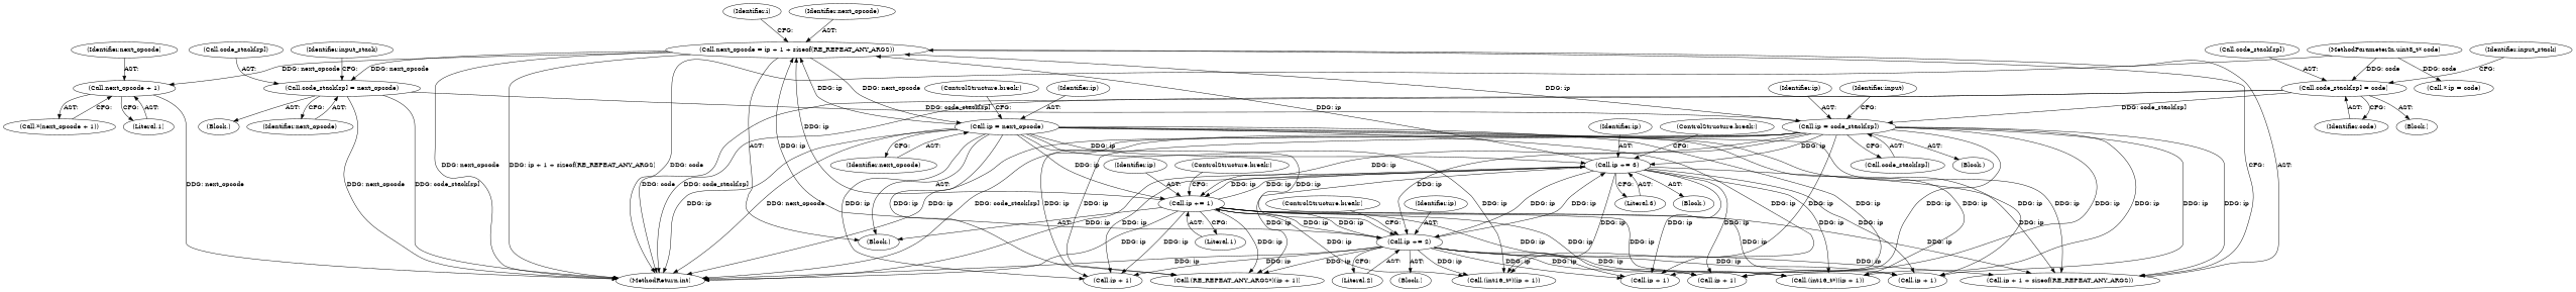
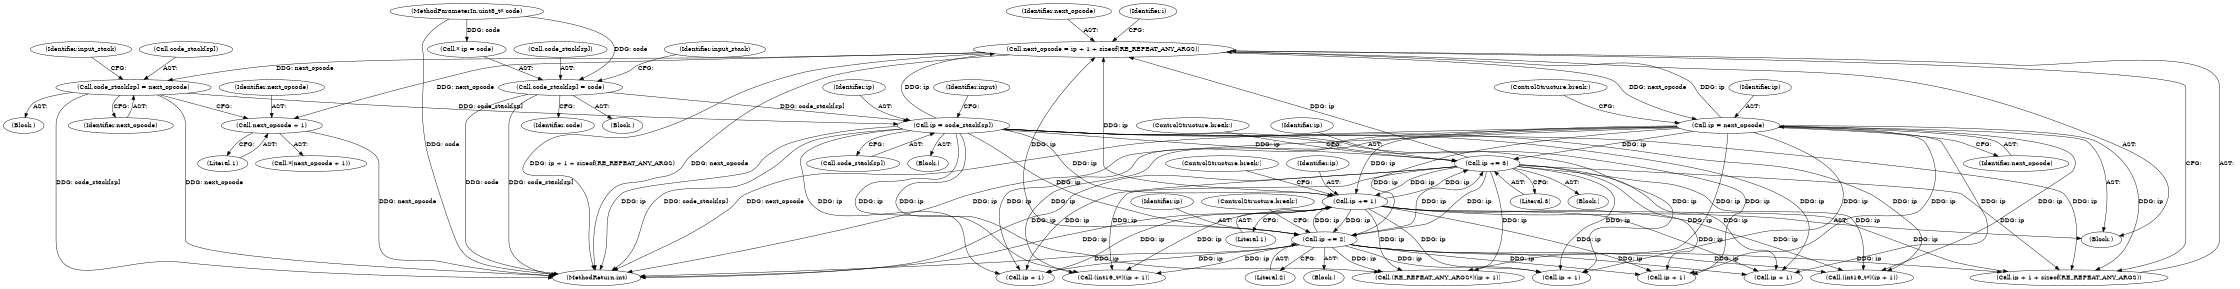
  digraph {
    n1 [label="(Call,next_opcode + 1)"]
    n2 [label="(MethodReturn,int)"]
    n3 [label="(Call,*(next_opcode + 1))"]
    n4 [label="(Literal,1)"]
    n5 [label="(Call,next_opcode = ip + 1 + sizeof(RE_REPEAT_ANY_ARGS))"]
    n6 [label="(Call,code_stack[sp] = next_opcode)"]
    n7 [label="(Call,ip = next_opcode)"]
    n8 [label="(Call,ip + 1 + sizeof(RE_REPEAT_ANY_ARGS))"]
    n9 [label="(Block,)"]
    n10 [label="(Call,ip = code_stack[sp])"]
    n11 [label="(Identifier,next_opcode)"]
    n12 [label="(Block,)"]
    n13 [label="(Call,ip += 3)"]
    n14 [label="(Call,ip += 1)"]
    n15 [label="(Call,ip += 2)"]
    n16 [label="(Call,ip + 1)"]
    n17 [label="(Call,(RE_REPEAT_ANY_ARGS*)(ip + 1))"]
    n18 [label="(Call,ip + 1)"]
    n19 [label="(Call,(int16_t*)(ip + 1))"]
    n20 [label="(Call,(int16_t*)(ip + 1))"]
    n21 [label="(Call,ip + 1)"]
    n22 [label="(Call,ip + 1)"]
    n23 [label="(Identifier,next_opcode)"]
    n24 [label="(Call,code_stack[sp])"]
    n25 [label="(Block,)"]
    n26 [label="(Literal,3)"]
    n27 [label="(Block,)"]
    n28 [label="(Literal,1)"]
    n29 [label="(Literal,2)"]
    n30 [label="(Block,)"]
    n31 [label="(Call,code_stack[sp] = code)"]
    n32 [label="(Identifier,code)"]
    n33 [label="(Block,)"]
    n34 [label="(MethodParameterIn,uint8_t* code)"]
    n35 [label="(Call,* ip = code)"]
    n36 [label="(ControlStructure,break;)"]
    n37 [label="(ControlStructure,break;)"]
    n38 [label="(Identifier,i)"]
    n39 [label="(Identifier,ip)"]
    n40 [label="(ControlStructure,break;)"]
    n41 [label="(Identifier,next_opcode)"]
    n42 [label="(Identifier,input_stack)"]
    n43 [label="(Identifier,next_opcode)"]
    n44 [label="(Call,code_stack[sp])"]
    n45 [label="(ControlStructure,break;)"]
    n46 [label="(Identifier,input_stack)"]
    n47 [label="(Identifier,ip)"]
    n48 [label="(Call,code_stack[sp])"]
    n49 [label="(Identifier,input)"]
    n50 [label="(Identifier,ip)"]
    n51 [label="(Identifier,ip)"]
    n52 [label="(Identifier,ip)"]
    n1 -> n2 [label="DDG: next_opcode"]
    n1 -> n3 [label="AST: "]
    n1 -> n4 [label="CFG: "]
-   n3 -> n1 [label="CFG: "]
+   n6 -> n1 [label="CFG: "]
    n4 -> n1 [label="AST: "]
    n5 -> n1 [label="DDG: next_opcode"]
    n5 -> n2 [label="DDG: next_opcode"]
    n5 -> n2 [label="DDG: ip + 1 + sizeof(RE_REPEAT_ANY_ARGS)"]
    n5 -> n6 [label="DDG: next_opcode"]
    n5 -> n7 [label="DDG: next_opcode"]
    n5 -> n8 [label="CFG: "]
    n5 -> n9 [label="AST: "]
    n6 -> n2 [label="DDG: code_stack[sp]"]
    n6 -> n2 [label="DDG: next_opcode"]
    n6 -> n10 [label="DDG: code_stack[sp]"]
    n6 -> n11 [label="CFG: "]
    n6 -> n12 [label="AST: "]
    n7 -> n2 [label="DDG: next_opcode"]
    n7 -> n2 [label="DDG: ip"]
    n7 -> n5 [label="DDG: ip"]
    n7 -> n8 [label="DDG: ip"]
    n7 -> n9 [label="AST: "]
    n7 -> n13 [label="DDG: ip"]
    n7 -> n14 [label="DDG: ip"]
    n7 -> n15 [label="DDG: ip"]
    n7 -> n16 [label="DDG: ip"]
    n7 -> n17 [label="DDG: ip"]
    n7 -> n18 [label="DDG: ip"]
    n7 -> n19 [label="DDG: ip"]
    n7 -> n20 [label="DDG: ip"]
    n7 -> n21 [label="DDG: ip"]
    n7 -> n22 [label="DDG: ip"]
    n7 -> n23 [label="CFG: "]
    n8 -> n5 [label="AST: "]
    n10 -> n2 [label="DDG: code_stack[sp]"]
    n10 -> n2 [label="DDG: ip"]
    n10 -> n5 [label="DDG: ip"]
    n10 -> n8 [label="DDG: ip"]
    n10 -> n13 [label="DDG: ip"]
    n10 -> n14 [label="DDG: ip"]
    n10 -> n15 [label="DDG: ip"]
    n10 -> n16 [label="DDG: ip"]
    n10 -> n17 [label="DDG: ip"]
    n10 -> n18 [label="DDG: ip"]
    n10 -> n19 [label="DDG: ip"]
    n10 -> n20 [label="DDG: ip"]
    n10 -> n21 [label="DDG: ip"]
    n10 -> n22 [label="DDG: ip"]
    n10 -> n24 [label="CFG: "]
    n10 -> n25 [label="AST: "]
    n11 -> n6 [label="AST: "]
    n13 -> n2 [label="DDG: ip"]
    n13 -> n5 [label="DDG: ip"]
    n13 -> n8 [label="DDG: ip"]
    n13 -> n14 [label="DDG: ip"]
    n13 -> n15 [label="DDG: ip"]
    n13 -> n16 [label="DDG: ip"]
    n13 -> n17 [label="DDG: ip"]
    n13 -> n18 [label="DDG: ip"]
    n13 -> n19 [label="DDG: ip"]
    n13 -> n20 [label="DDG: ip"]
    n13 -> n21 [label="DDG: ip"]
    n13 -> n22 [label="DDG: ip"]
    n13 -> n26 [label="CFG: "]
    n13 -> n27 [label="AST: "]
    n14 -> n2 [label="DDG: ip"]
    n14 -> n5 [label="DDG: ip"]
    n14 -> n8 [label="DDG: ip"]
    n14 -> n9 [label="AST: "]
    n14 -> n13 [label="DDG: ip"]
    n14 -> n15 [label="DDG: ip"]
    n14 -> n16 [label="DDG: ip"]
    n14 -> n17 [label="DDG: ip"]
    n14 -> n18 [label="DDG: ip"]
    n14 -> n19 [label="DDG: ip"]
    n14 -> n20 [label="DDG: ip"]
    n14 -> n21 [label="DDG: ip"]
    n14 -> n22 [label="DDG: ip"]
    n14 -> n28 [label="CFG: "]
    n15 -> n2 [label="DDG: ip"]
    n15 -> n5 [label="DDG: ip"]
    n15 -> n8 [label="DDG: ip"]
    n15 -> n13 [label="DDG: ip"]
    n15 -> n14 [label="DDG: ip"]
    n15 -> n16 [label="DDG: ip"]
    n15 -> n17 [label="DDG: ip"]
    n15 -> n18 [label="DDG: ip"]
    n15 -> n19 [label="DDG: ip"]
    n15 -> n20 [label="DDG: ip"]
    n15 -> n21 [label="DDG: ip"]
    n15 -> n22 [label="DDG: ip"]
    n15 -> n29 [label="CFG: "]
    n15 -> n30 [label="AST: "]
    n23 -> n7 [label="AST: "]
    n24 -> n10 [label="AST: "]
    n26 -> n13 [label="AST: "]
    n28 -> n14 [label="AST: "]
    n29 -> n15 [label="AST: "]
    n31 -> n2 [label="DDG: code"]
    n31 -> n2 [label="DDG: code_stack[sp]"]
    n31 -> n10 [label="DDG: code_stack[sp]"]
    n31 -> n32 [label="CFG: "]
    n31 -> n33 [label="AST: "]
-   n32 -> n31 [label="AST: "]
+   n35 -> n31 [label="AST: "]
    n34 -> n2 [label="DDG: code"]
    n34 -> n31 [label="DDG: code"]
    n34 -> n35 [label="DDG: code"]
    n36 -> n7 [label="CFG: "]
    n37 -> n14 [label="CFG: "]
    n38 -> n5 [label="CFG: "]
    n39 -> n15 [label="AST: "]
    n40 -> n15 [label="CFG: "]
    n41 -> n5 [label="AST: "]
    n42 -> n31 [label="CFG: "]
    n43 -> n1 [label="AST: "]
    n44 -> n6 [label="AST: "]
    n45 -> n13 [label="CFG: "]
    n46 -> n6 [label="CFG: "]
    n47 -> n10 [label="AST: "]
    n48 -> n31 [label="AST: "]
    n49 -> n10 [label="CFG: "]
    n50 -> n13 [label="AST: "]
    n51 -> n14 [label="AST: "]
    n52 -> n7 [label="AST: "]
  }
